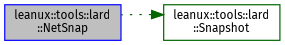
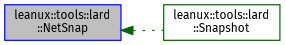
  digraph {
    rankdir=LR
    fontname="Fira Sans"
    node [fontname="Fira Sans" fontsize=10 shape=box]
    n1 [color=blue fillcolor=grey75 fontcolor=black height=0.2 label="leanux::tools::lard\l::NetSnap" style=filled width=0.4]
    n2 [color=darkgreen height=0.2 label="leanux::tools::lard\l::Snapshot" width=0.4]
-   n2 -> n1 [color=darkgreen dir=back fontname="Fira Sans" fontsize=10 labelfontname=Helvetica labelfontsize=10 style=dotted]
+   n1 -> n2 [color=darkgreen dir=back fontname="Fira Sans" fontsize=10 labelfontname=Helvetica labelfontsize=10 style=dotted]
  }
